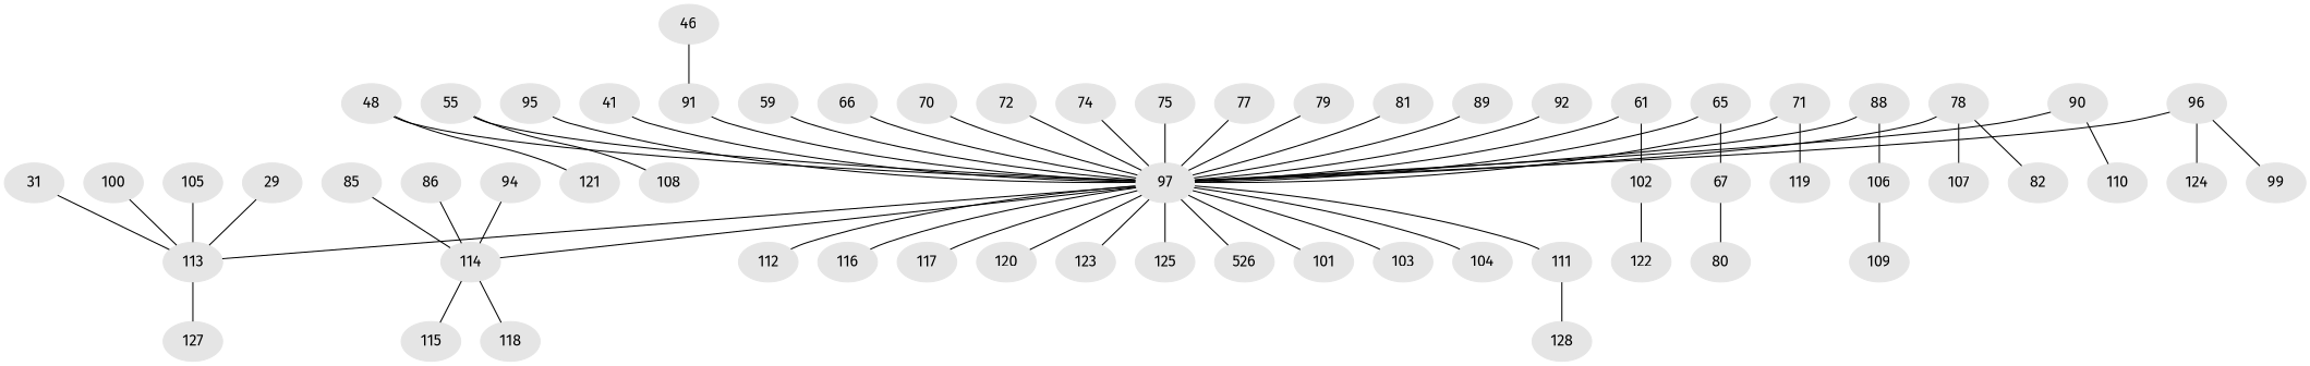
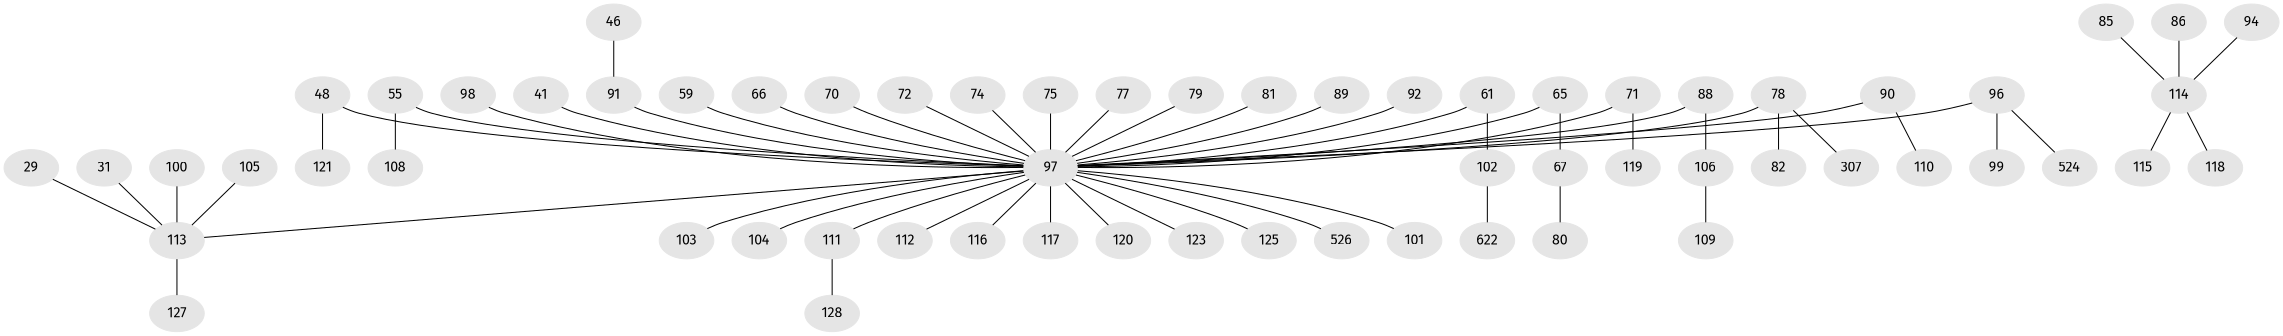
  graph {
    fontname="Fira Sans"
    node [color=gray90 fontname="Fira Sans" style=filled]
    edge [fontname="Fira Sans"]
    113 [super="+2+25"]
    127
    29
    31
    97 [super="+40+93+28+69+43+52"]
    114 [super="+38+49+76"]
    101
    103
    104
    111
    112
    116
    117
    120
    123
    125
    n17 [label=526]
    41
    91 [super="+30"]
    46
    48
    121
    55
    108
    59
    61
    102
-   122
+   122 [label=622]
    65
    67
    80
    66
    70
    71
    119
    72
    74
    75
    77
    78
    82
-   107
+   107 [label=307]
    79
    81
    115
    118
    85
    86
    88
    106
    109
    89
    90
    110
    92
    94
-   95
+   95 [label=98]
    96
    99
-   124
+   124 [label=524]
    128
    100
    105
    113 -- 127
    29 -- 113
    31 -- 113
    97 -- 113
-   97 -- 114
    97 -- 101
    97 -- 103
    97 -- 104
    97 -- 111
    97 -- 112
    97 -- 116
    97 -- 117
    97 -- 120
    97 -- 123
    97 -- 125
    97 -- n17
    114 -- 115
    114 -- 118
    111 -- 128
    41 -- 97
    91 -- 97
    46 -- 91
    48 -- 97
    48 -- 121
    55 -- 97
    55 -- 108
    59 -- 97
    61 -- 97
    61 -- 102
    102 -- 122
    65 -- 97
    65 -- 67
    67 -- 80
    66 -- 97
    70 -- 97
    71 -- 97
    71 -- 119
    72 -- 97
    74 -- 97
    75 -- 97
    77 -- 97
    78 -- 97
    78 -- 82
    78 -- 107
    79 -- 97
    81 -- 97
    85 -- 114
    86 -- 114
    88 -- 97
    88 -- 106
    106 -- 109
    89 -- 97
    90 -- 97
    90 -- 110
    92 -- 97
    94 -- 114
    95 -- 97
    96 -- 97
    96 -- 99
    96 -- 124
    100 -- 113
    105 -- 113
  }
